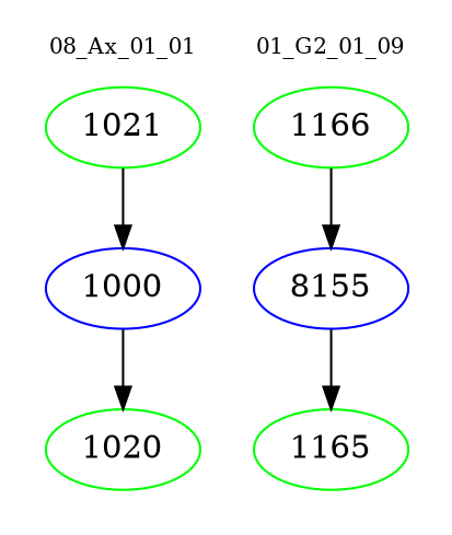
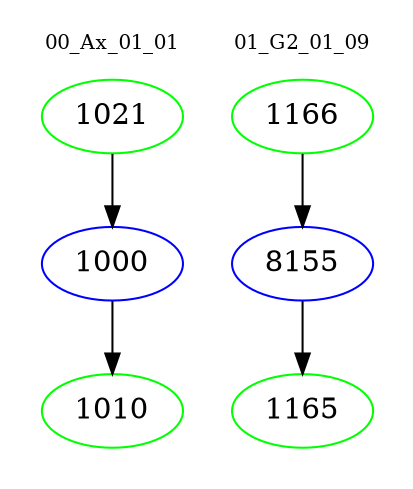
  digraph {
    node [color=green]
    edge [color=black]
    n1 [label=1021]
    n2 [color=blue label=1000]
-   n3 [label=1020]
+   n3 [label=1010]
    n4 [label=1166]
    n5 [color=blue label=8155]
    n6 [label=1165]
    subgraph cluster_1 {
      color=white
      fontsize=10
-     label="08_Ax_01_01"
+     label="00_Ax_01_01"
      n1
      n2
      n3
    }
    subgraph cluster_2 {
      color=white
      fontsize=10
      label="01_G2_01_09"
      n4
      n5
      n6
    }
    n1 -> n2
    n2 -> n3
    n4 -> n5
    n5 -> n6
  }
